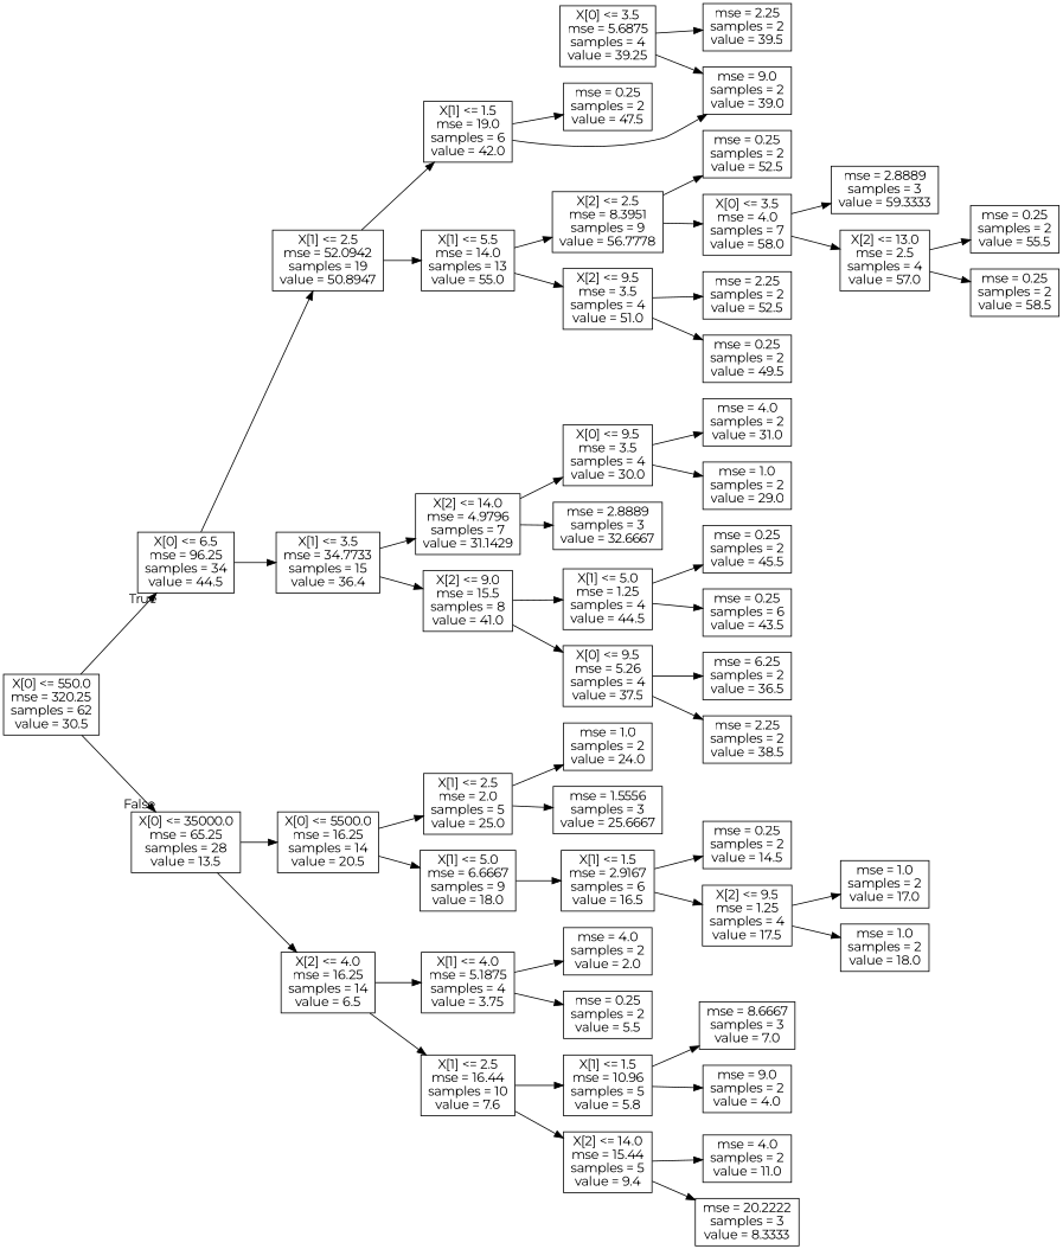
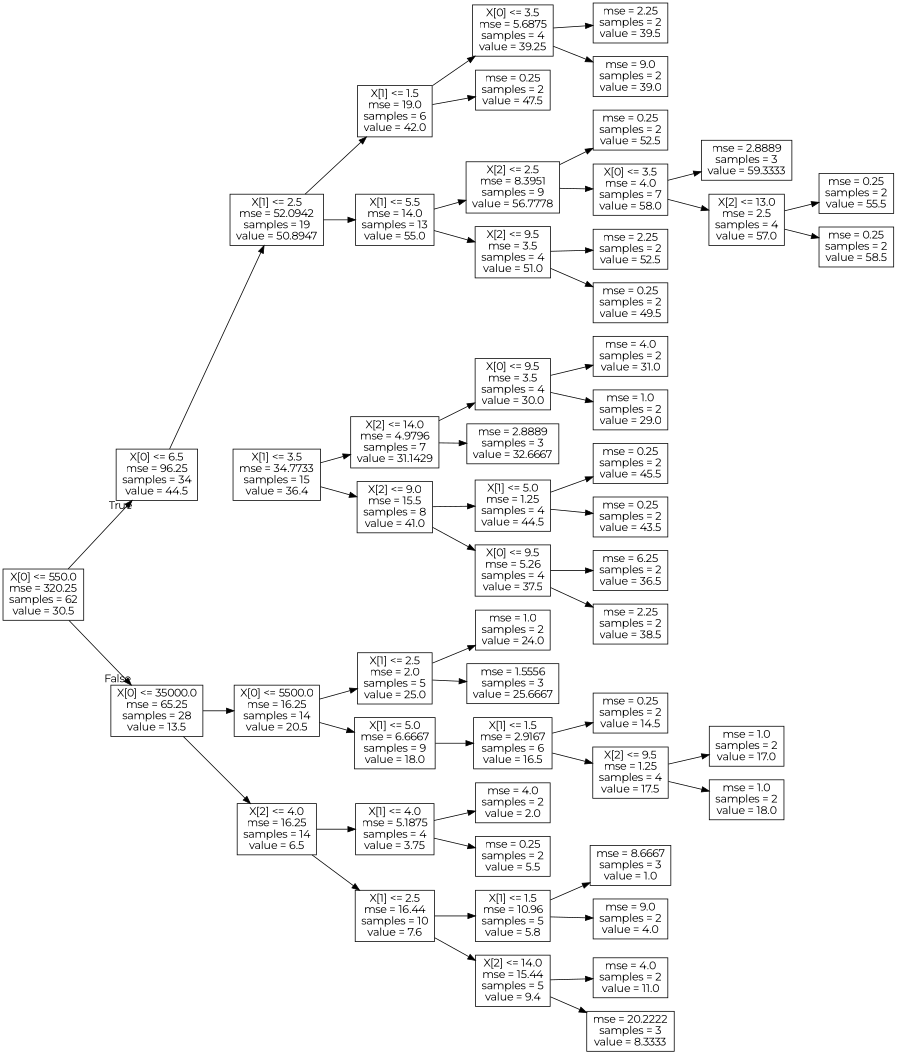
  digraph {
    fontname=Montserrat
    rankdir=LR
    node [fontname=Montserrat shape=box]
    edge [fontname=Montserrat]
    n1 [label="X[0] <= 550.0\nmse = 320.25\nsamples = 62\nvalue = 30.5"]
    n2 [label="X[0] <= 6.5\nmse = 96.25\nsamples = 34\nvalue = 44.5"]
    n3 [label="X[0] <= 35000.0\nmse = 65.25\nsamples = 28\nvalue = 13.5"]
    n4 [label="X[1] <= 2.5\nmse = 52.0942\nsamples = 19\nvalue = 50.8947"]
    n5 [label="X[1] <= 3.5\nmse = 34.7733\nsamples = 15\nvalue = 36.4"]
    n6 [label="X[0] <= 5500.0\nmse = 16.25\nsamples = 14\nvalue = 20.5"]
    n7 [label="X[2] <= 4.0\nmse = 16.25\nsamples = 14\nvalue = 6.5"]
    n8 [label="X[1] <= 1.5\nmse = 19.0\nsamples = 6\nvalue = 42.0"]
    n9 [label="X[1] <= 5.5\nmse = 14.0\nsamples = 13\nvalue = 55.0"]
    n10 [label="X[2] <= 14.0\nmse = 4.9796\nsamples = 7\nvalue = 31.1429"]
    n11 [label="X[2] <= 9.0\nmse = 15.5\nsamples = 8\nvalue = 41.0"]
    n12 [label="X[0] <= 3.5\nmse = 5.6875\nsamples = 4\nvalue = 39.25"]
    n13 [label="mse = 0.25\nsamples = 2\nvalue = 47.5"]
    n14 [label="X[2] <= 2.5\nmse = 8.3951\nsamples = 9\nvalue = 56.7778"]
    n15 [label="X[2] <= 9.5\nmse = 3.5\nsamples = 4\nvalue = 51.0"]
    n16 [label="mse = 9.0\nsamples = 2\nvalue = 39.0"]
    n17 [label="mse = 2.25\nsamples = 2\nvalue = 39.5"]
    n18 [label="mse = 0.25\nsamples = 2\nvalue = 52.5"]
    n19 [label="X[0] <= 3.5\nmse = 4.0\nsamples = 7\nvalue = 58.0"]
    n20 [label="mse = 2.25\nsamples = 2\nvalue = 52.5"]
    n21 [label="mse = 0.25\nsamples = 2\nvalue = 49.5"]
    n22 [label="mse = 2.8889\nsamples = 3\nvalue = 59.3333"]
    n23 [label="X[2] <= 13.0\nmse = 2.5\nsamples = 4\nvalue = 57.0"]
    n24 [label="mse = 0.25\nsamples = 2\nvalue = 55.5"]
    n25 [label="mse = 0.25\nsamples = 2\nvalue = 58.5"]
    n26 [label="X[0] <= 9.5\nmse = 3.5\nsamples = 4\nvalue = 30.0"]
    n27 [label="mse = 2.8889\nsamples = 3\nvalue = 32.6667"]
    n28 [label="X[1] <= 5.0\nmse = 1.25\nsamples = 4\nvalue = 44.5"]
    n29 [label="X[0] <= 9.5\nmse = 5.26\nsamples = 4\nvalue = 37.5"]
    n30 [label="mse = 4.0\nsamples = 2\nvalue = 31.0"]
    n31 [label="mse = 1.0\nsamples = 2\nvalue = 29.0"]
    n32 [label="mse = 0.25\nsamples = 2\nvalue = 45.5"]
-   n33 [label="mse = 0.25\nsamples = 6\nvalue = 43.5"]
+   n33 [label="mse = 0.25\nsamples = 2\nvalue = 43.5"]
    n34 [label="mse = 6.25\nsamples = 2\nvalue = 36.5"]
    n35 [label="mse = 2.25\nsamples = 2\nvalue = 38.5"]
    n36 [label="X[1] <= 2.5\nmse = 2.0\nsamples = 5\nvalue = 25.0"]
    n37 [label="X[1] <= 5.0\nmse = 6.6667\nsamples = 9\nvalue = 18.0"]
    n38 [label="X[1] <= 4.0\nmse = 5.1875\nsamples = 4\nvalue = 3.75"]
    n39 [label="X[1] <= 2.5\nmse = 16.44\nsamples = 10\nvalue = 7.6"]
    n40 [label="mse = 1.0\nsamples = 2\nvalue = 24.0"]
    n41 [label="mse = 1.5556\nsamples = 3\nvalue = 25.6667"]
    n42 [label="X[1] <= 1.5\nmse = 2.9167\nsamples = 6\nvalue = 16.5"]
    n43 [label="mse = 0.25\nsamples = 2\nvalue = 14.5"]
    n44 [label="X[2] <= 9.5\nmse = 1.25\nsamples = 4\nvalue = 17.5"]
    n45 [label="mse = 1.0\nsamples = 2\nvalue = 17.0"]
    n46 [label="mse = 1.0\nsamples = 2\nvalue = 18.0"]
    n47 [label="mse = 4.0\nsamples = 2\nvalue = 2.0"]
    n48 [label="mse = 0.25\nsamples = 2\nvalue = 5.5"]
    n49 [label="X[1] <= 1.5\nmse = 10.96\nsamples = 5\nvalue = 5.8"]
    n50 [label="X[2] <= 14.0\nmse = 15.44\nsamples = 5\nvalue = 9.4"]
-   n51 [label="mse = 8.6667\nsamples = 3\nvalue = 7.0"]
+   n51 [label="mse = 8.6667\nsamples = 3\nvalue = 1.0"]
    n52 [label="mse = 9.0\nsamples = 2\nvalue = 4.0"]
    n53 [label="mse = 4.0\nsamples = 2\nvalue = 11.0"]
    n54 [label="mse = 20.2222\nsamples = 3\nvalue = 8.3333"]
    n1 -> n2 [headlabel=True labelangle=45 labeldistance=2.5]
    n1 -> n3 [headlabel=False labelangle=-45 labeldistance=2.5]
    n2 -> n4
-   n2 -> n5
    n3 -> n6
    n3 -> n7
    n4 -> n8
    n4 -> n9
    n5 -> n10
    n5 -> n11
    n6 -> n36
    n6 -> n37
    n7 -> n38
    n7 -> n39
-   n8 -> n16
+   n8 -> n12
    n8 -> n13
    n9 -> n14
    n9 -> n15
    n10 -> n26
    n10 -> n27
    n11 -> n28
    n11 -> n29
    n12 -> n16
    n12 -> n17
    n14 -> n18
    n14 -> n19
    n15 -> n20
    n15 -> n21
    n19 -> n22
    n19 -> n23
    n23 -> n24
    n23 -> n25
    n26 -> n30
    n26 -> n31
    n28 -> n32
    n28 -> n33
    n29 -> n34
    n29 -> n35
    n36 -> n40
    n36 -> n41
    n37 -> n42
    n38 -> n47
    n38 -> n48
    n39 -> n49
    n39 -> n50
    n42 -> n43
    n42 -> n44
    n44 -> n45
    n44 -> n46
    n49 -> n51
    n49 -> n52
    n50 -> n53
    n50 -> n54
  }
